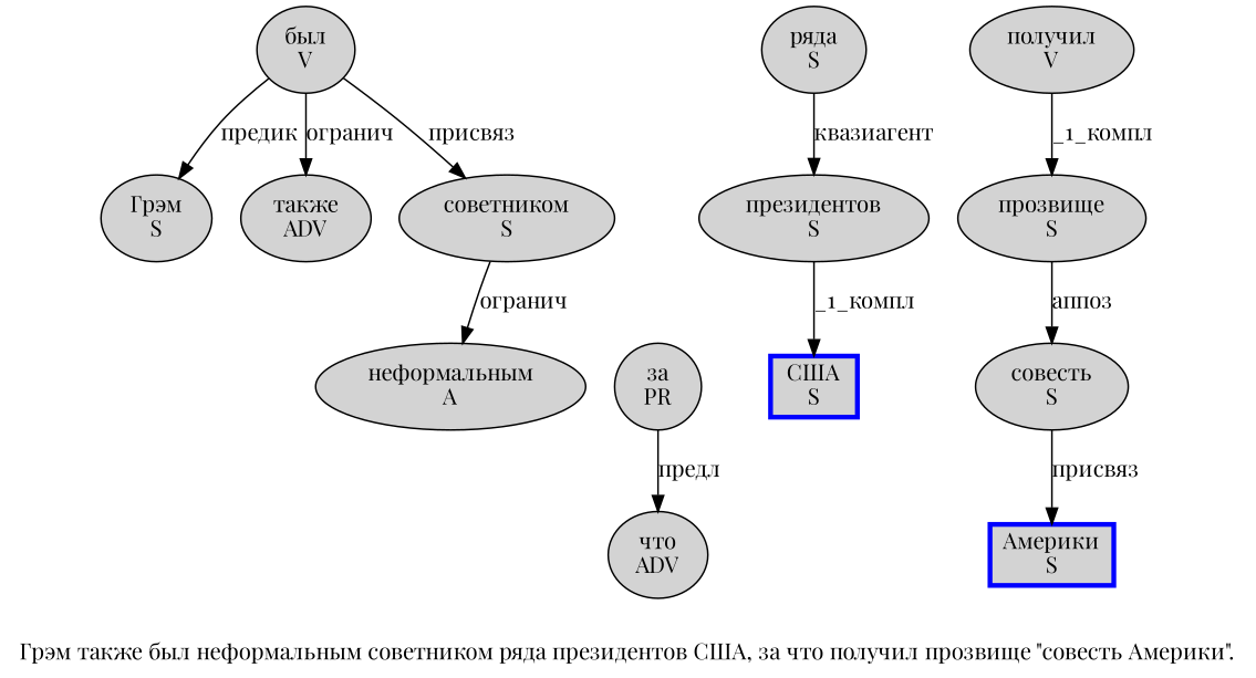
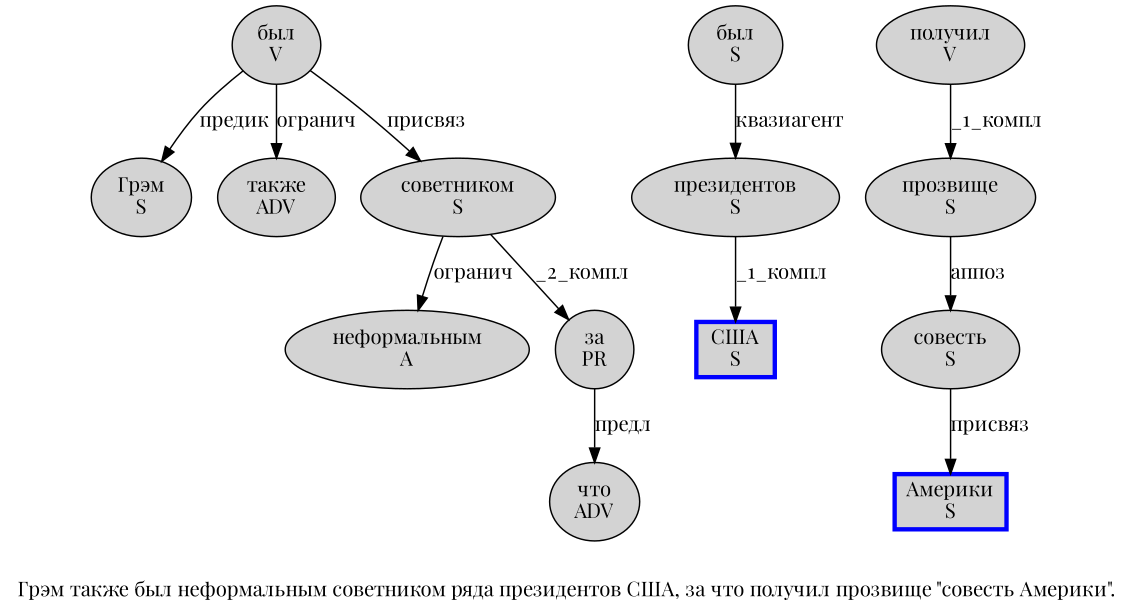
  digraph {
    fontname="Playfair Display"
    label="Грэм также был неформальным советником ряда президентов США, за что получил прозвище \"совесть Америки\"."
    node [fillcolor=lightgray fontname="Playfair Display" penwidth=1 shape=ellipse style=filled]
    edge [fontname="Playfair Display"]
    n1 [label="Грэм\nS"]
    n2 [label="также\nADV"]
    n3 [label="был\nV"]
    n4 [label="советником\nS"]
    n5 [label="неформальным\nA"]
    n6 [label="за\nPR"]
-   n7 [label="ряда\nS"]
+   n7 [label="был\nS"]
    n8 [label="президентов\nS"]
    n9 [label="что\nADV"]
    n10 [color=blue label="США\nS" penwidth=3 shape=box]
    n11 [label="получил\nV"]
    n12 [label="прозвище\nS"]
    n13 [label="совесть\nS"]
    n14 [color=blue label="Америки\nS" penwidth=3 shape=box]
    n3 -> n1 [label="предик"]
    n3 -> n2 [label="огранич"]
    n3 -> n4 [label="присвяз"]
    n4 -> n5 [label="огранич"]
+   n4 -> n6 [label="_2_компл"]
    n6 -> n9 [label="предл"]
    n7 -> n8 [label="квазиагент"]
    n8 -> n10 [label="_1_компл"]
    n11 -> n12 [label="_1_компл"]
    n12 -> n13 [label="аппоз"]
    n13 -> n14 [label="присвяз"]
  }
